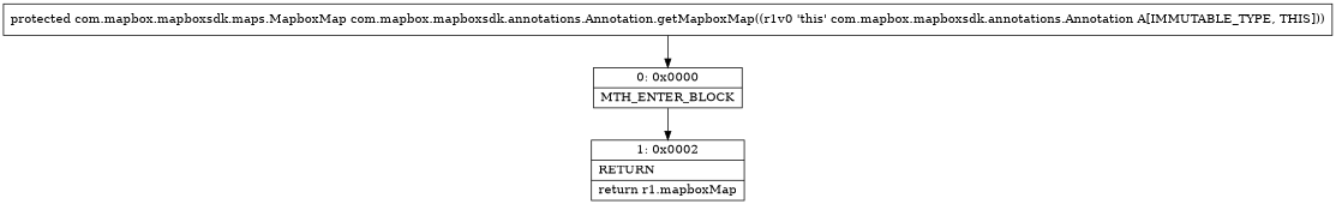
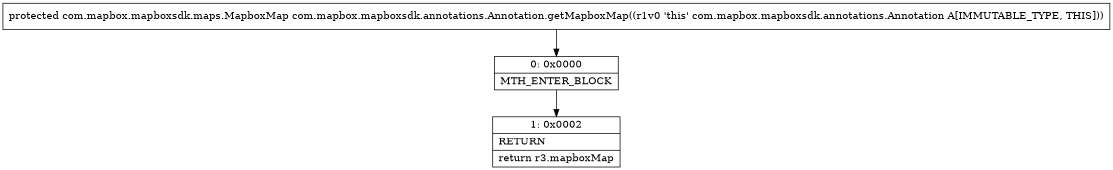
  digraph {
    node [shape=record]
    n1 [label="{0\:\ 0x0000|MTH_ENTER_BLOCK\l}"]
-   n2 [label="{1\:\ 0x0002|RETURN\l|return r1.mapboxMap\l}"]
+   n2 [label="{1\:\ 0x0002|RETURN\l|return r3.mapboxMap\l}"]
    n3 [label="{protected com.mapbox.mapboxsdk.maps.MapboxMap com.mapbox.mapboxsdk.annotations.Annotation.getMapboxMap((r1v0 'this' com.mapbox.mapboxsdk.annotations.Annotation A[IMMUTABLE_TYPE, THIS])) }"]
    n1 -> n2
    n3 -> n1
  }
